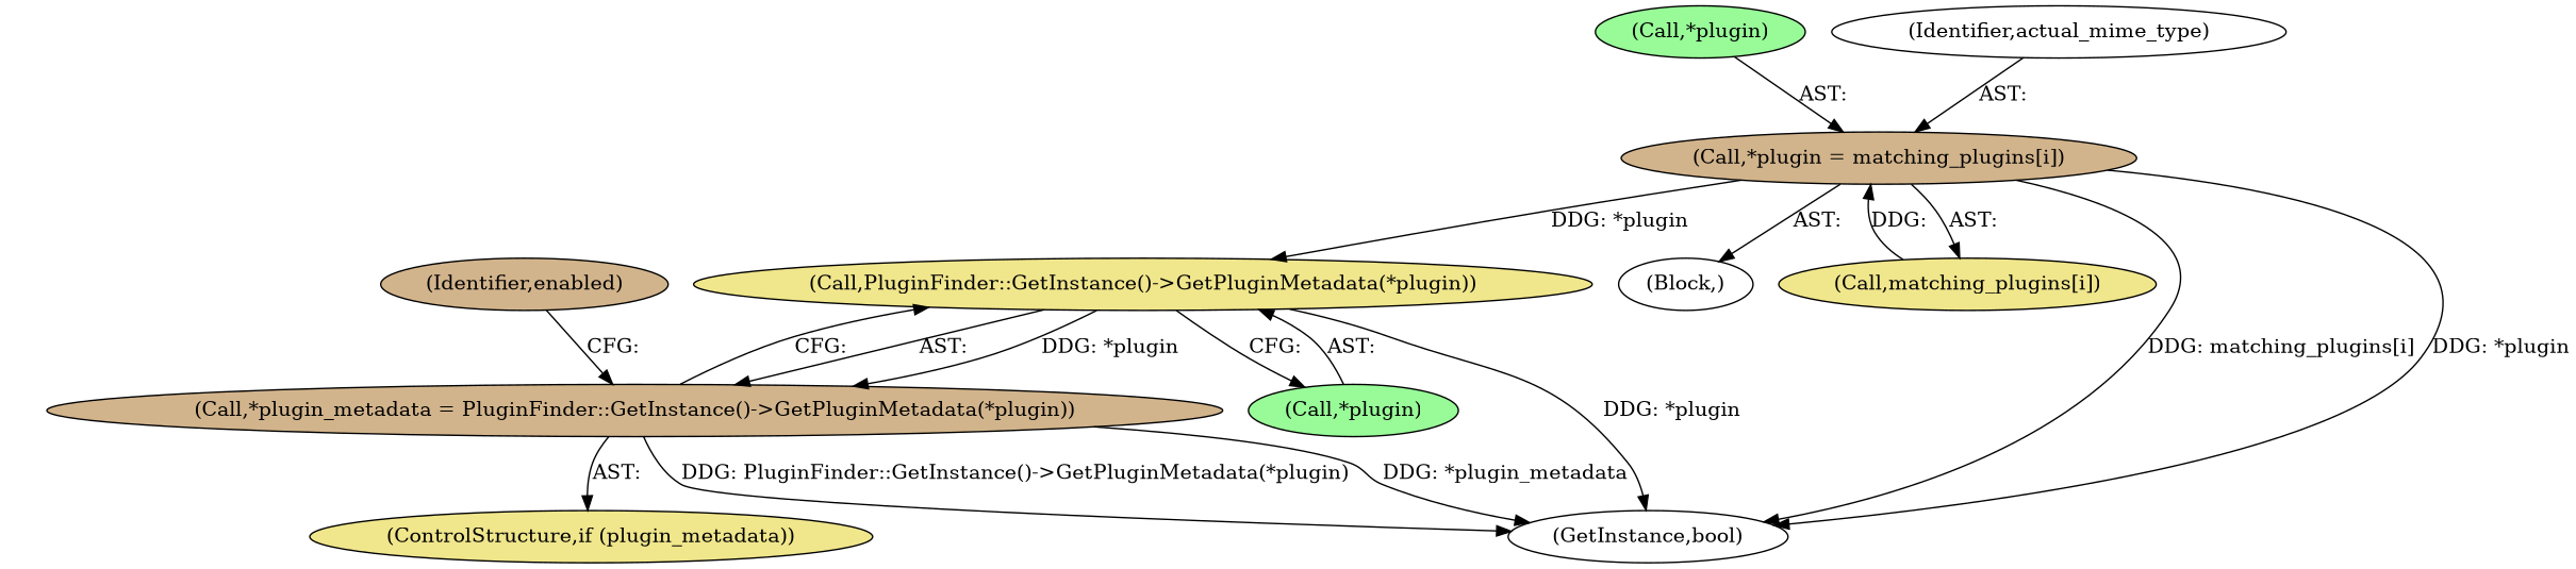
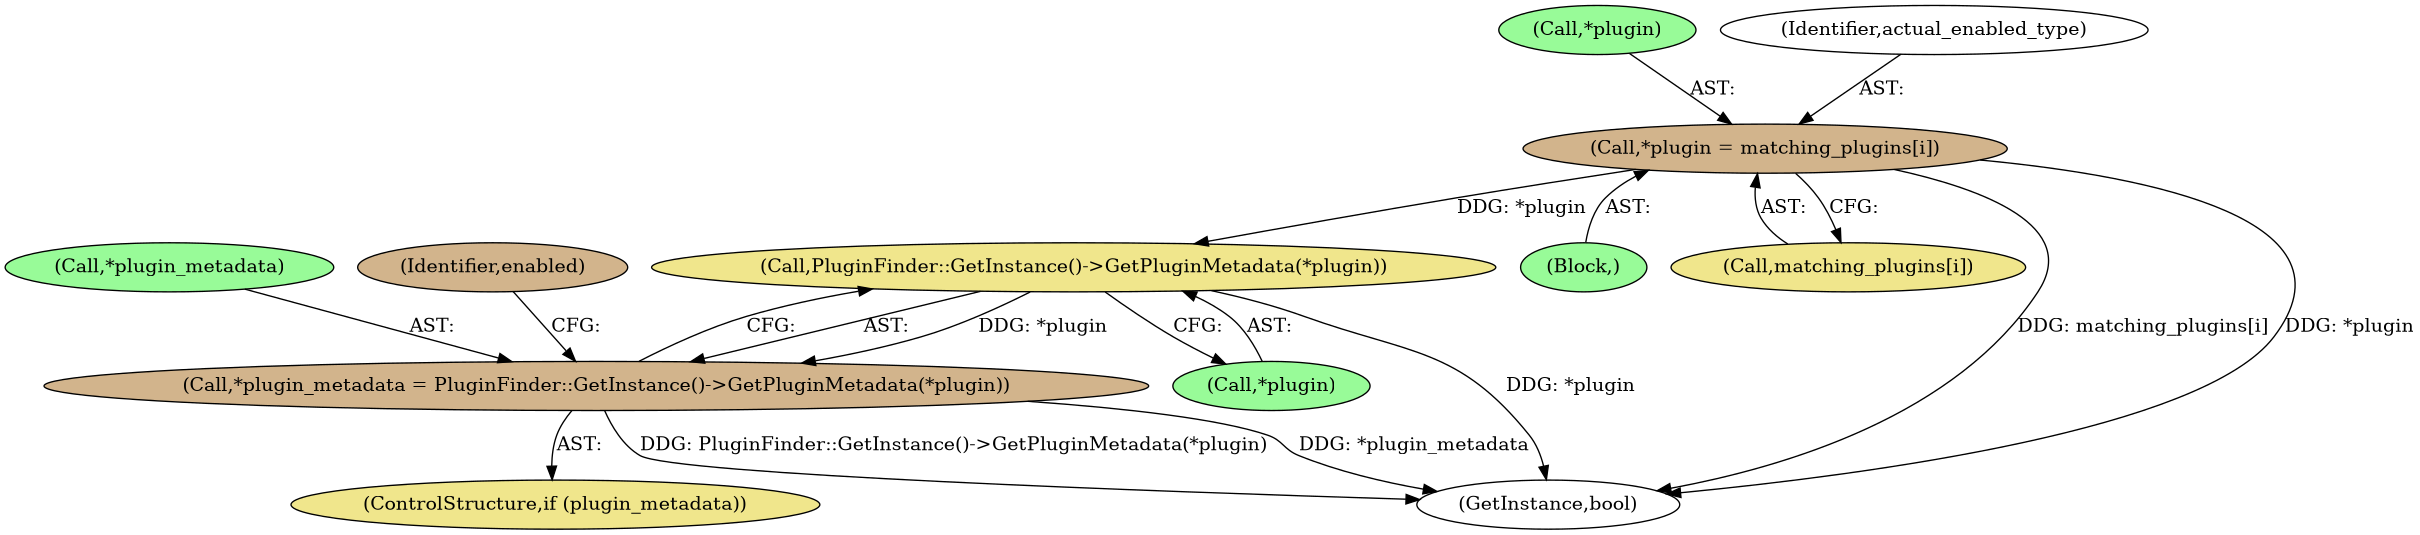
  digraph {
    node [fillcolor=palegreen style=filled]
    n1 [fillcolor=khaki label="(Call,PluginFinder::GetInstance()->GetPluginMetadata(*plugin))"]
    n2 [fillcolor=tan label="(Call,*plugin_metadata = PluginFinder::GetInstance()->GetPluginMetadata(*plugin))"]
    n3 [label="(Call,*plugin)"]
    n4 [fillcolor=white label="(GetInstance,bool)"]
    n5 [fillcolor=khaki label="(ControlStructure,if (plugin_metadata))"]
    n6 [fillcolor=tan label="(Call,*plugin = matching_plugins[i])"]
-   n7 [fillcolor=white label="(Block,)"]
+   n7 [label="(Block,)"]
    n8 [fillcolor=khaki label="(Call,matching_plugins[i])"]
+   n9 [label="(Call,*plugin_metadata)"]
    n10 [label="(Call,*plugin)"]
    n11 [fillcolor=tan label="(Identifier,enabled)"]
-   n12 [fillcolor=white label="(Identifier,actual_mime_type)"]
+   n12 [fillcolor=white label="(Identifier,actual_enabled_type)"]
    n1 -> n2 [label="AST: "]
    n1 -> n2 [label="DDG: *plugin"]
    n1 -> n3 [label="CFG: "]
    n1 -> n4 [label="DDG: *plugin"]
    n2 -> n1 [label="CFG: "]
    n2 -> n4 [label="DDG: PluginFinder::GetInstance()->GetPluginMetadata(*plugin)"]
    n2 -> n4 [label="DDG: *plugin_metadata"]
    n2 -> n5 [label="AST: "]
    n3 -> n1 [label="AST: "]
    n6 -> n1 [label="DDG: *plugin"]
    n6 -> n4 [label="DDG: matching_plugins[i]"]
    n6 -> n4 [label="DDG: *plugin"]
-   n6 -> n7 [label="AST: "]
-   n6 -> n8 [label="AST: "]
-   n8 -> n6 [label="DDG: "]
+   n7 -> n6 [label="AST: "]
+   n6 -> n8 [label="CFG: "]
+   n8 -> n6 [label="AST: "]
+   n9 -> n2 [label="AST: "]
    n10 -> n6 [label="AST: "]
    n11 -> n2 [label="CFG: "]
    n12 -> n6 [label="AST: "]
  }
